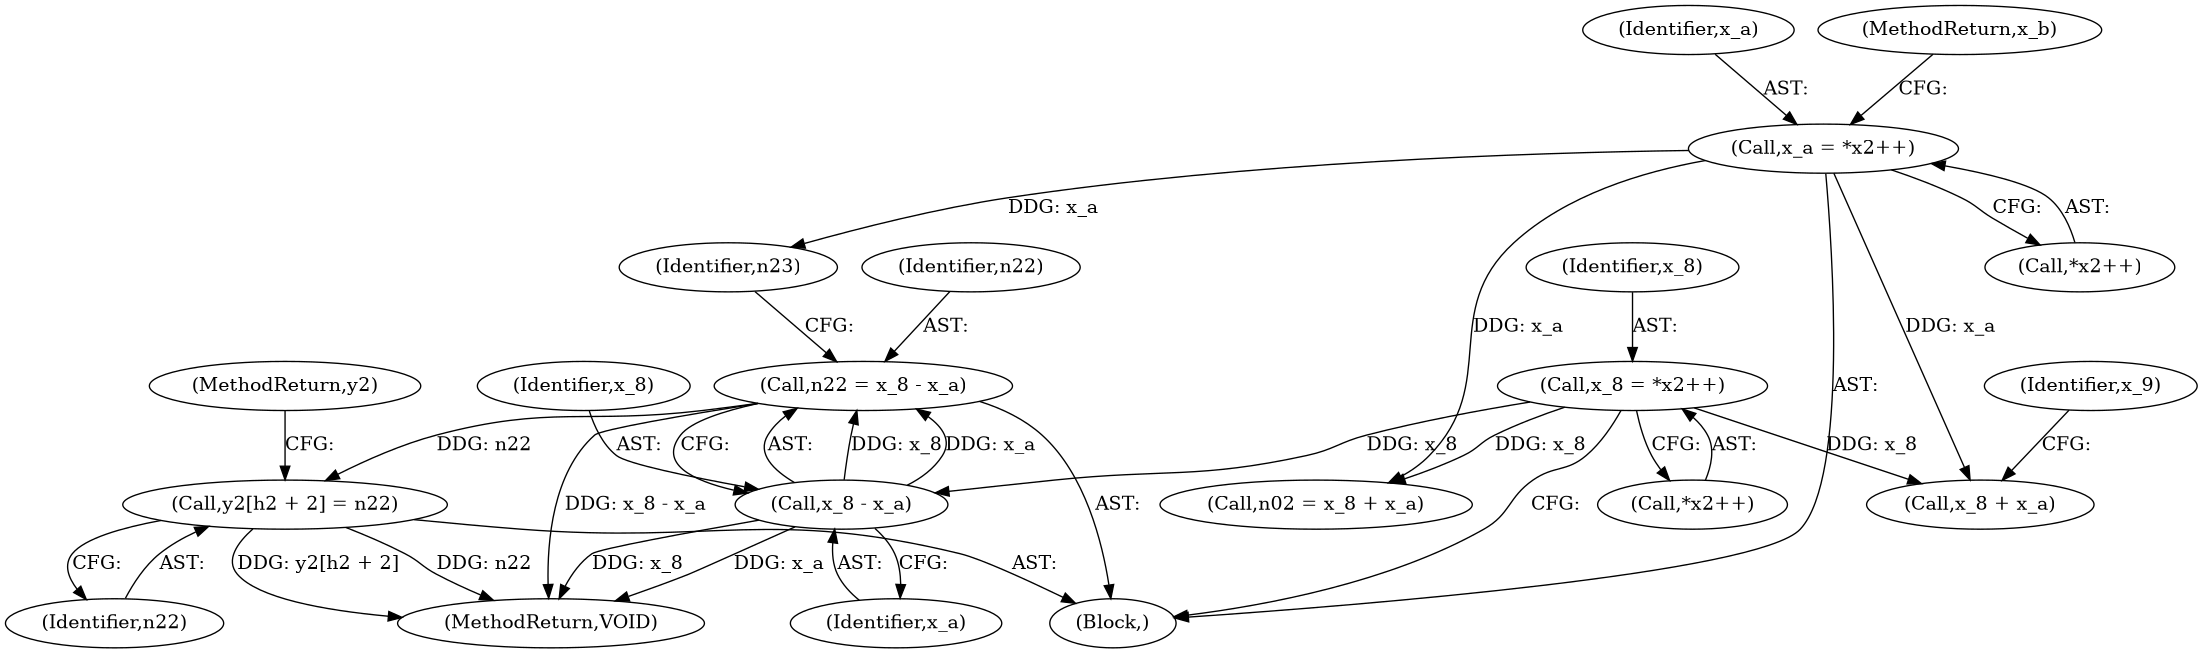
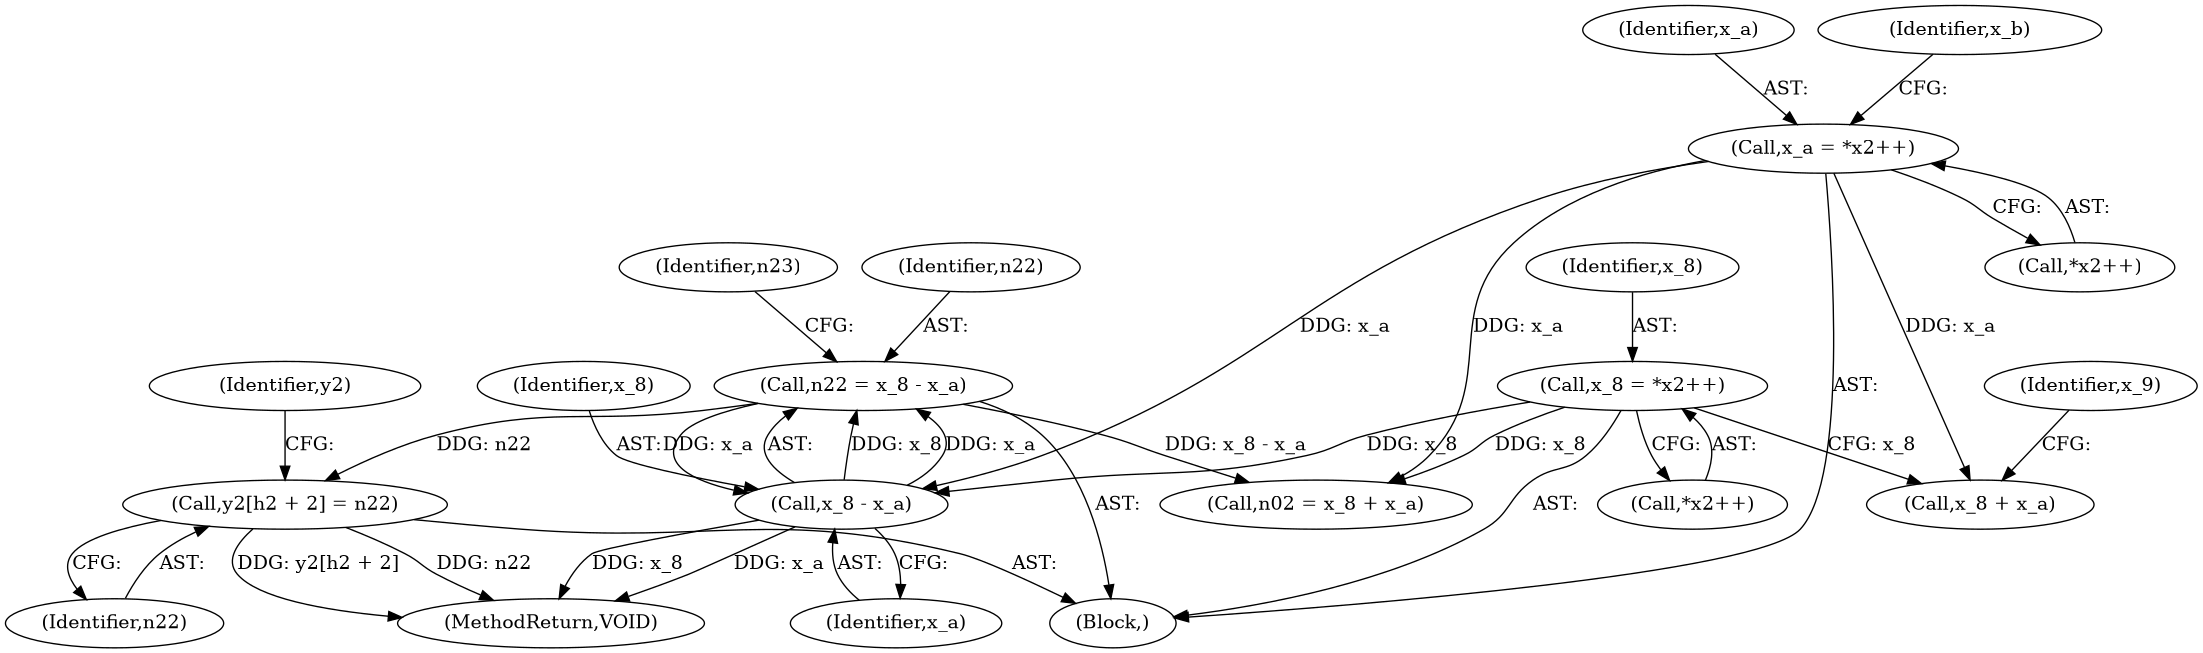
  digraph {
    n1 [label="(Call,y2[h2 + 2] = n22)"]
    n2 [label="(Block,)"]
    n3 [label="(MethodReturn,VOID)"]
    n4 [label="(Identifier,n22)"]
    n5 [label="(Call,n22 = x_8 - x_a)"]
    n6 [label="(Call,x_8 - x_a)"]
    n7 [label="(Identifier,x_a)"]
    n8 [label="(Call,x_8 = *x2++)"]
    n9 [label="(Call,x_8 + x_a)"]
    n10 [label="(Call,*x2++)"]
    n11 [label="(Call,n02 = x_8 + x_a)"]
    n12 [label="(Call,x_a = *x2++)"]
    n13 [label="(Call,*x2++)"]
    n14 [label="(Identifier,x_9)"]
    n15 [label="(Identifier,x_8)"]
    n16 [label="(Identifier,x_a)"]
    n17 [label="(Identifier,n23)"]
    n18 [label="(Identifier,n22)"]
-   n19 [label="(MethodReturn,y2)"]
+   n19 [label="(Identifier,y2)"]
    n20 [label="(Identifier,x_8)"]
-   n21 [label="(MethodReturn,x_b)"]
+   n21 [label="(Identifier,x_b)"]
    n1 -> n2 [label="AST: "]
    n1 -> n3 [label="DDG: n22"]
    n1 -> n3 [label="DDG: y2[h2 + 2]"]
    n1 -> n4 [label="CFG: "]
    n4 -> n1 [label="AST: "]
    n5 -> n1 [label="DDG: n22"]
    n5 -> n2 [label="AST: "]
-   n5 -> n3 [label="DDG: x_8 - x_a"]
-   n5 -> n6 [label="CFG: "]
+   n5 -> n11 [label="DDG: x_8 - x_a"]
+   n5 -> n6 [label="DDG: x_a"]
    n6 -> n3 [label="DDG: x_a"]
    n6 -> n3 [label="DDG: x_8"]
    n6 -> n5 [label="AST: "]
    n6 -> n5 [label="DDG: x_8"]
    n6 -> n5 [label="DDG: x_a"]
    n6 -> n7 [label="CFG: "]
    n7 -> n6 [label="AST: "]
-   n8 -> n2 [label="CFG: "]
+   n8 -> n2 [label="AST: "]
    n8 -> n6 [label="DDG: x_8"]
-   n8 -> n9 [label="DDG: x_8"]
+   n8 -> n9 [label="CFG: x_8"]
    n8 -> n10 [label="CFG: "]
    n8 -> n11 [label="DDG: x_8"]
    n10 -> n8 [label="AST: "]
    n12 -> n2 [label="AST: "]
-   n12 -> n17 [label="DDG: x_a"]
+   n12 -> n6 [label="DDG: x_a"]
    n12 -> n9 [label="DDG: x_a"]
    n12 -> n11 [label="DDG: x_a"]
    n12 -> n13 [label="CFG: "]
    n13 -> n12 [label="AST: "]
    n14 -> n9 [label="CFG: "]
    n15 -> n6 [label="AST: "]
    n16 -> n12 [label="AST: "]
    n17 -> n5 [label="CFG: "]
    n18 -> n5 [label="AST: "]
    n19 -> n1 [label="CFG: "]
    n20 -> n8 [label="AST: "]
    n21 -> n12 [label="CFG: "]
  }
